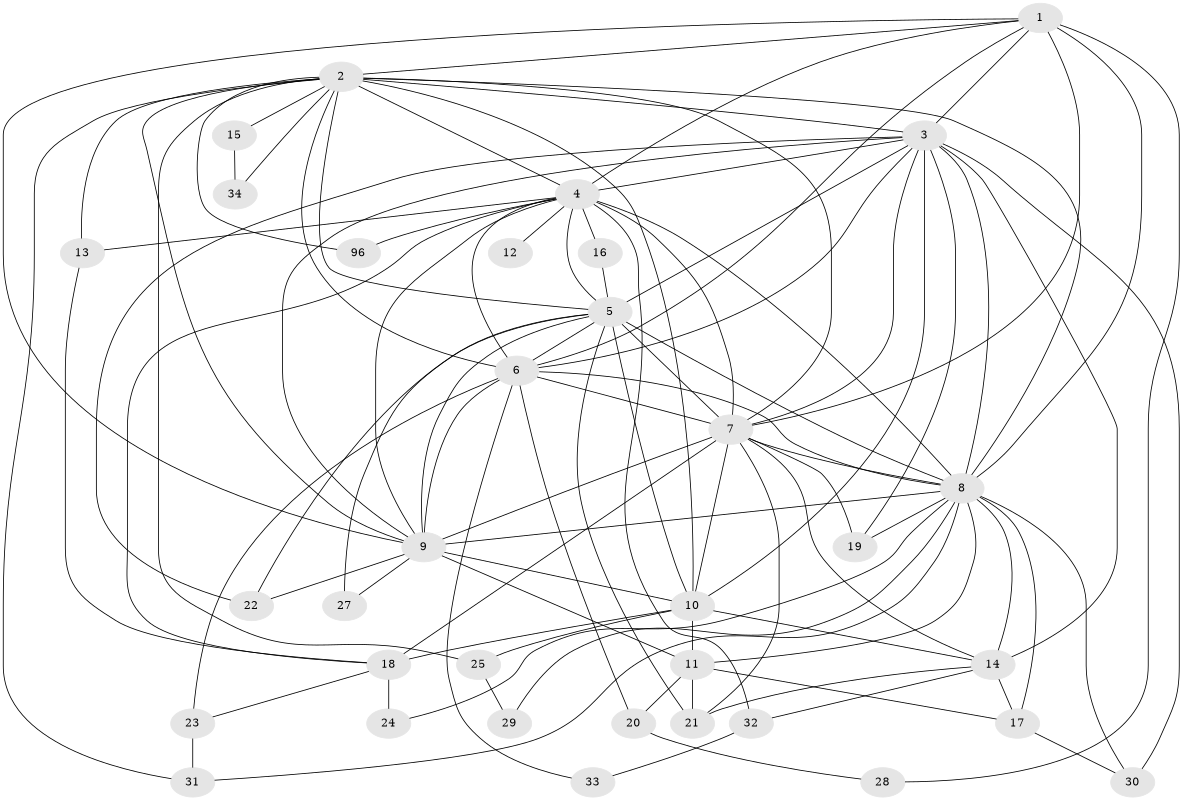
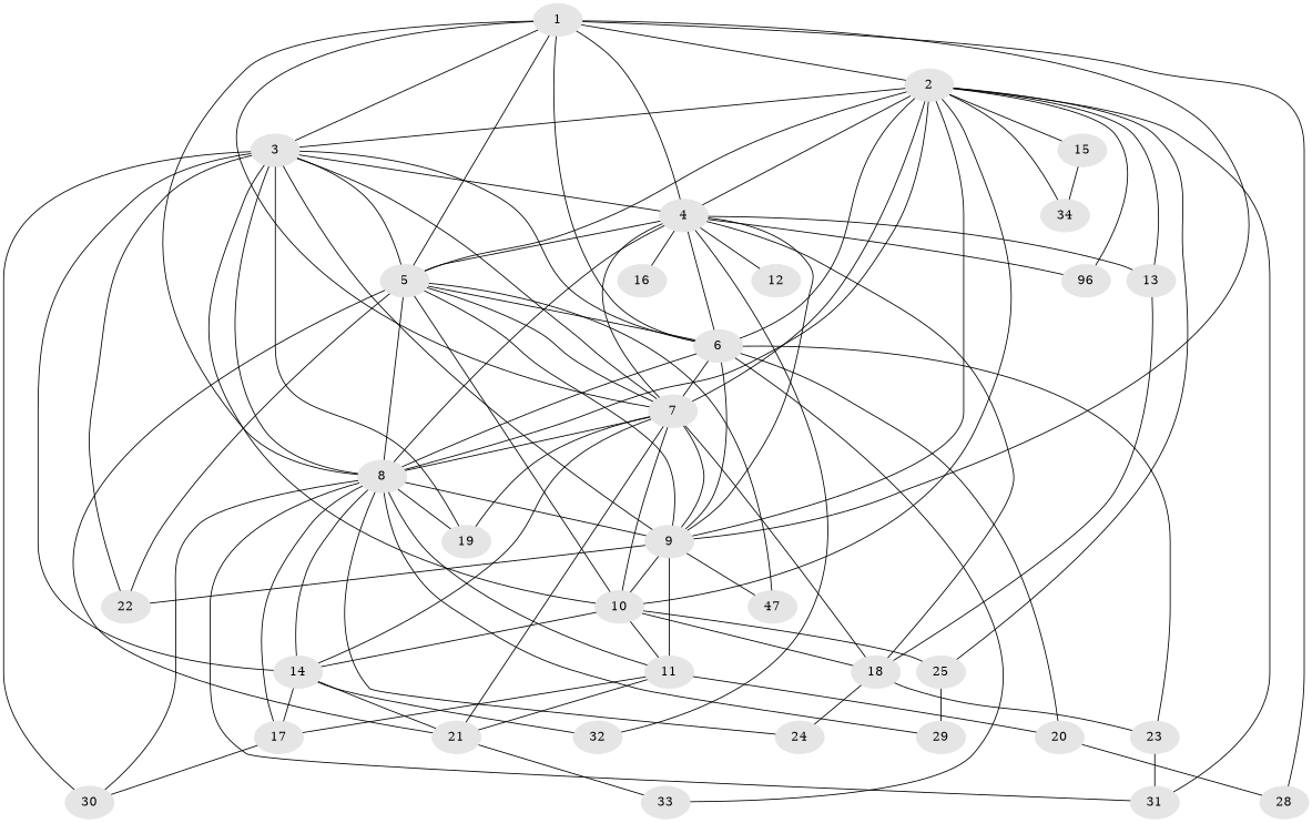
  graph {
    node [color=gray90 style=filled]
    edge [weight=1.0]
    1
    2
    3
    4
    5
    6
    7
    8
    9
    28
    10
    13
    15
    25
    n15 [label=96]
    34
    31
    14
    19
    22
    30
    12
    16
    32
    18
    21
-   27
+   27 [label=47]
    20
    23
    33
    11
    17
    24
    29
    1 -- 2
    1 -- 3
    1 -- 4
-   16 -- 5 [weight=2.0]
+   1 -- 5 [weight=2.0]
    1 -- 6
    1 -- 7
    1 -- 8 [weight=3.0]
    1 -- 9
    1 -- 28
    2 -- 3 [weight=2.0]
    2 -- 4
    2 -- 5
    2 -- 6
    2 -- 7
    2 -- 8 [weight=2.0]
    2 -- 9
    2 -- 10
    2 -- 13
    2 -- 15
    2 -- 25
    2 -- n15
    2 -- 34
    2 -- 31
    3 -- 4
    3 -- 5
    3 -- 6 [weight=2.0]
    3 -- 7
    3 -- 8 [weight=3.0]
    3 -- 9
    3 -- 10
    3 -- 14 [weight=2.0]
    3 -- 19
    3 -- 22
    3 -- 30 [weight=2.0]
    4 -- 5
    4 -- 6
    4 -- 7
    4 -- 8 [weight=3.0]
    4 -- 9
    4 -- 13
    4 -- n15
    4 -- 12
    4 -- 16
    4 -- 32
    4 -- 18
    5 -- 6
    5 -- 7
    5 -- 8 [weight=2.0]
    5 -- 9
    5 -- 10 [weight=8.0]
    5 -- 22
    5 -- 21 [weight=2.0]
    5 -- 27 [weight=2.0]
    6 -- 7
    6 -- 8 [weight=2.0]
    6 -- 9
    6 -- 20
    6 -- 23
    6 -- 33
    7 -- 8 [weight=3.0]
    7 -- 9
    7 -- 10
    7 -- 14
    7 -- 19
    7 -- 18 [weight=3.0]
    7 -- 21
    8 -- 9 [weight=3.0]
    8 -- 31
    8 -- 14
    8 -- 19
    8 -- 30
    8 -- 11 [weight=2.0]
    8 -- 17
    8 -- 24
    8 -- 29
    9 -- 10
    9 -- 22
    9 -- 27
    9 -- 11 [weight=8.0]
    10 -- 25
    10 -- 14 [weight=2.0]
    10 -- 18 [weight=2.0]
    10 -- 11 [weight=3.0]
    13 -- 18
    15 -- 34
    25 -- 29
    14 -- 32
    14 -- 21
    14 -- 17
    18 -- 23
    18 -- 24
-   32 -- 33
+   21 -- 33
    20 -- 28
    23 -- 31
    11 -- 21
    11 -- 20
    11 -- 17
    17 -- 30
  }
